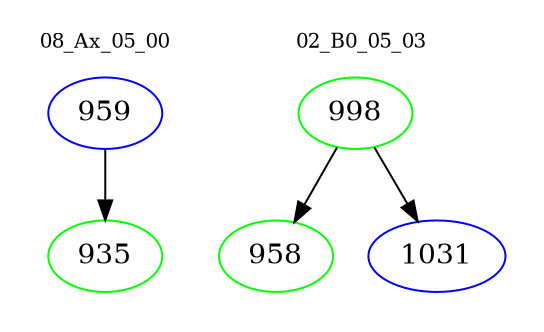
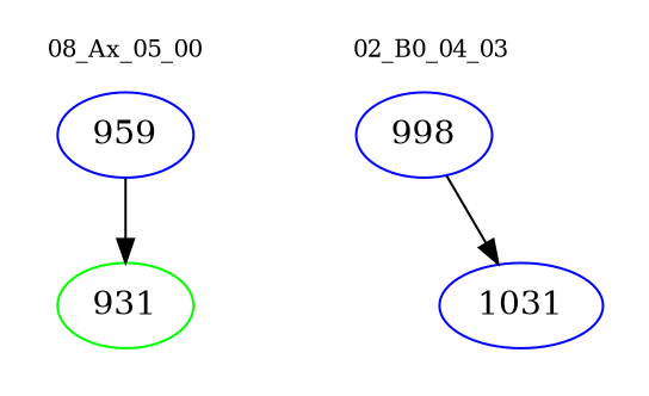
  digraph {
    node [color=blue]
    edge [color=black]
    n1 [label=959]
-   n2 [color=green label=935]
-   n3 [color=green label=998]
-   n4 [color=green label=958]
+   n2 [color=green label=931]
+   n3 [label=998]
    n5 [label=1031]
    subgraph cluster_1 {
      color=white
      fontsize=10
      label="08_Ax_05_00"
      n1
      n2
    }
    subgraph cluster_2 {
      color=white
      fontsize=10
-     label="02_B0_05_03"
+     label="02_B0_04_03"
      n3
-     n4
      n5
    }
    n1 -> n2
-   n3 -> n4
    n3 -> n5
  }
